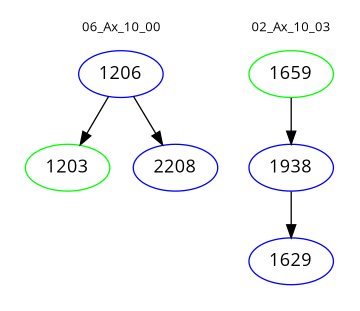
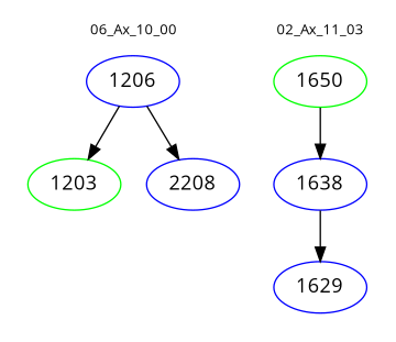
  digraph {
    fontname="Open Sans"
    node [color=blue fontname="Open Sans"]
    edge [color=black fontname="Open Sans"]
    n1 [label=1206]
    n2 [color=green label=1203]
    n3 [label=2208]
-   n4 [label=1938]
+   n4 [label=1638]
    n5 [label=1629]
-   n6 [color=green label=1659]
+   n6 [color=green label=1650]
    subgraph cluster_1 {
      color=white
      fontsize=10
      label="06_Ax_10_00"
      n1
      n2
      n3
    }
    subgraph cluster_2 {
      color=white
      fontsize=10
-     label="02_Ax_10_03"
+     label="02_Ax_11_03"
      n4
      n5
      n6
    }
    n1 -> n2
    n1 -> n3
    n4 -> n5
    n6 -> n4
  }
